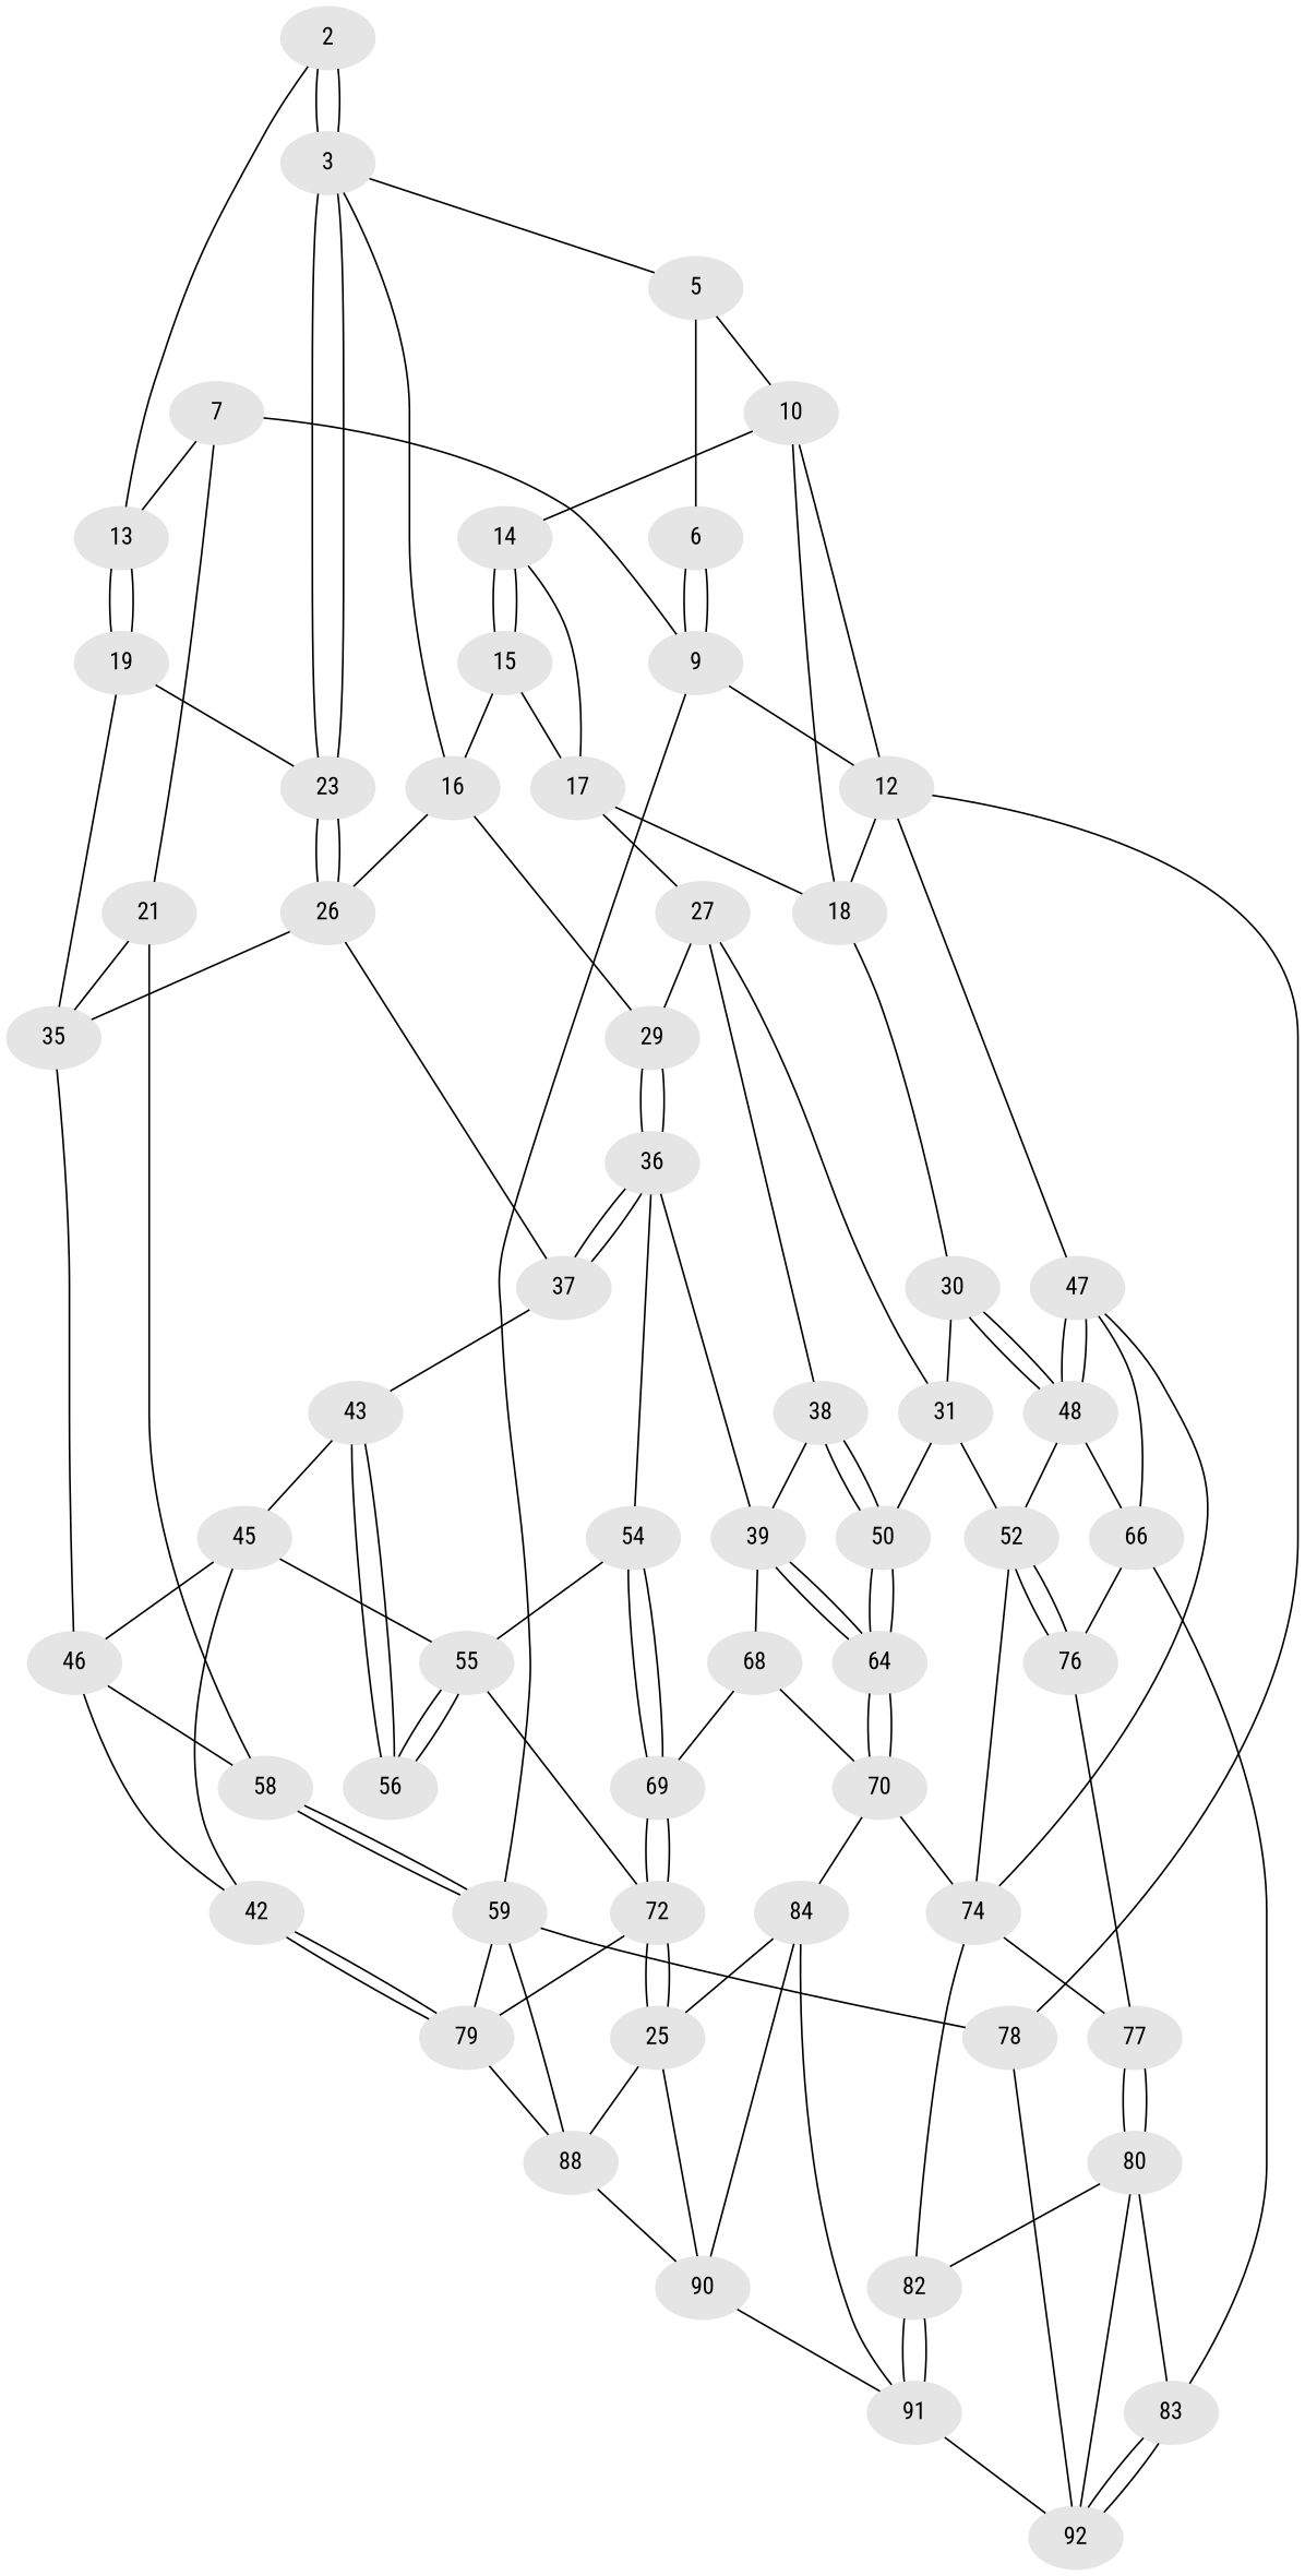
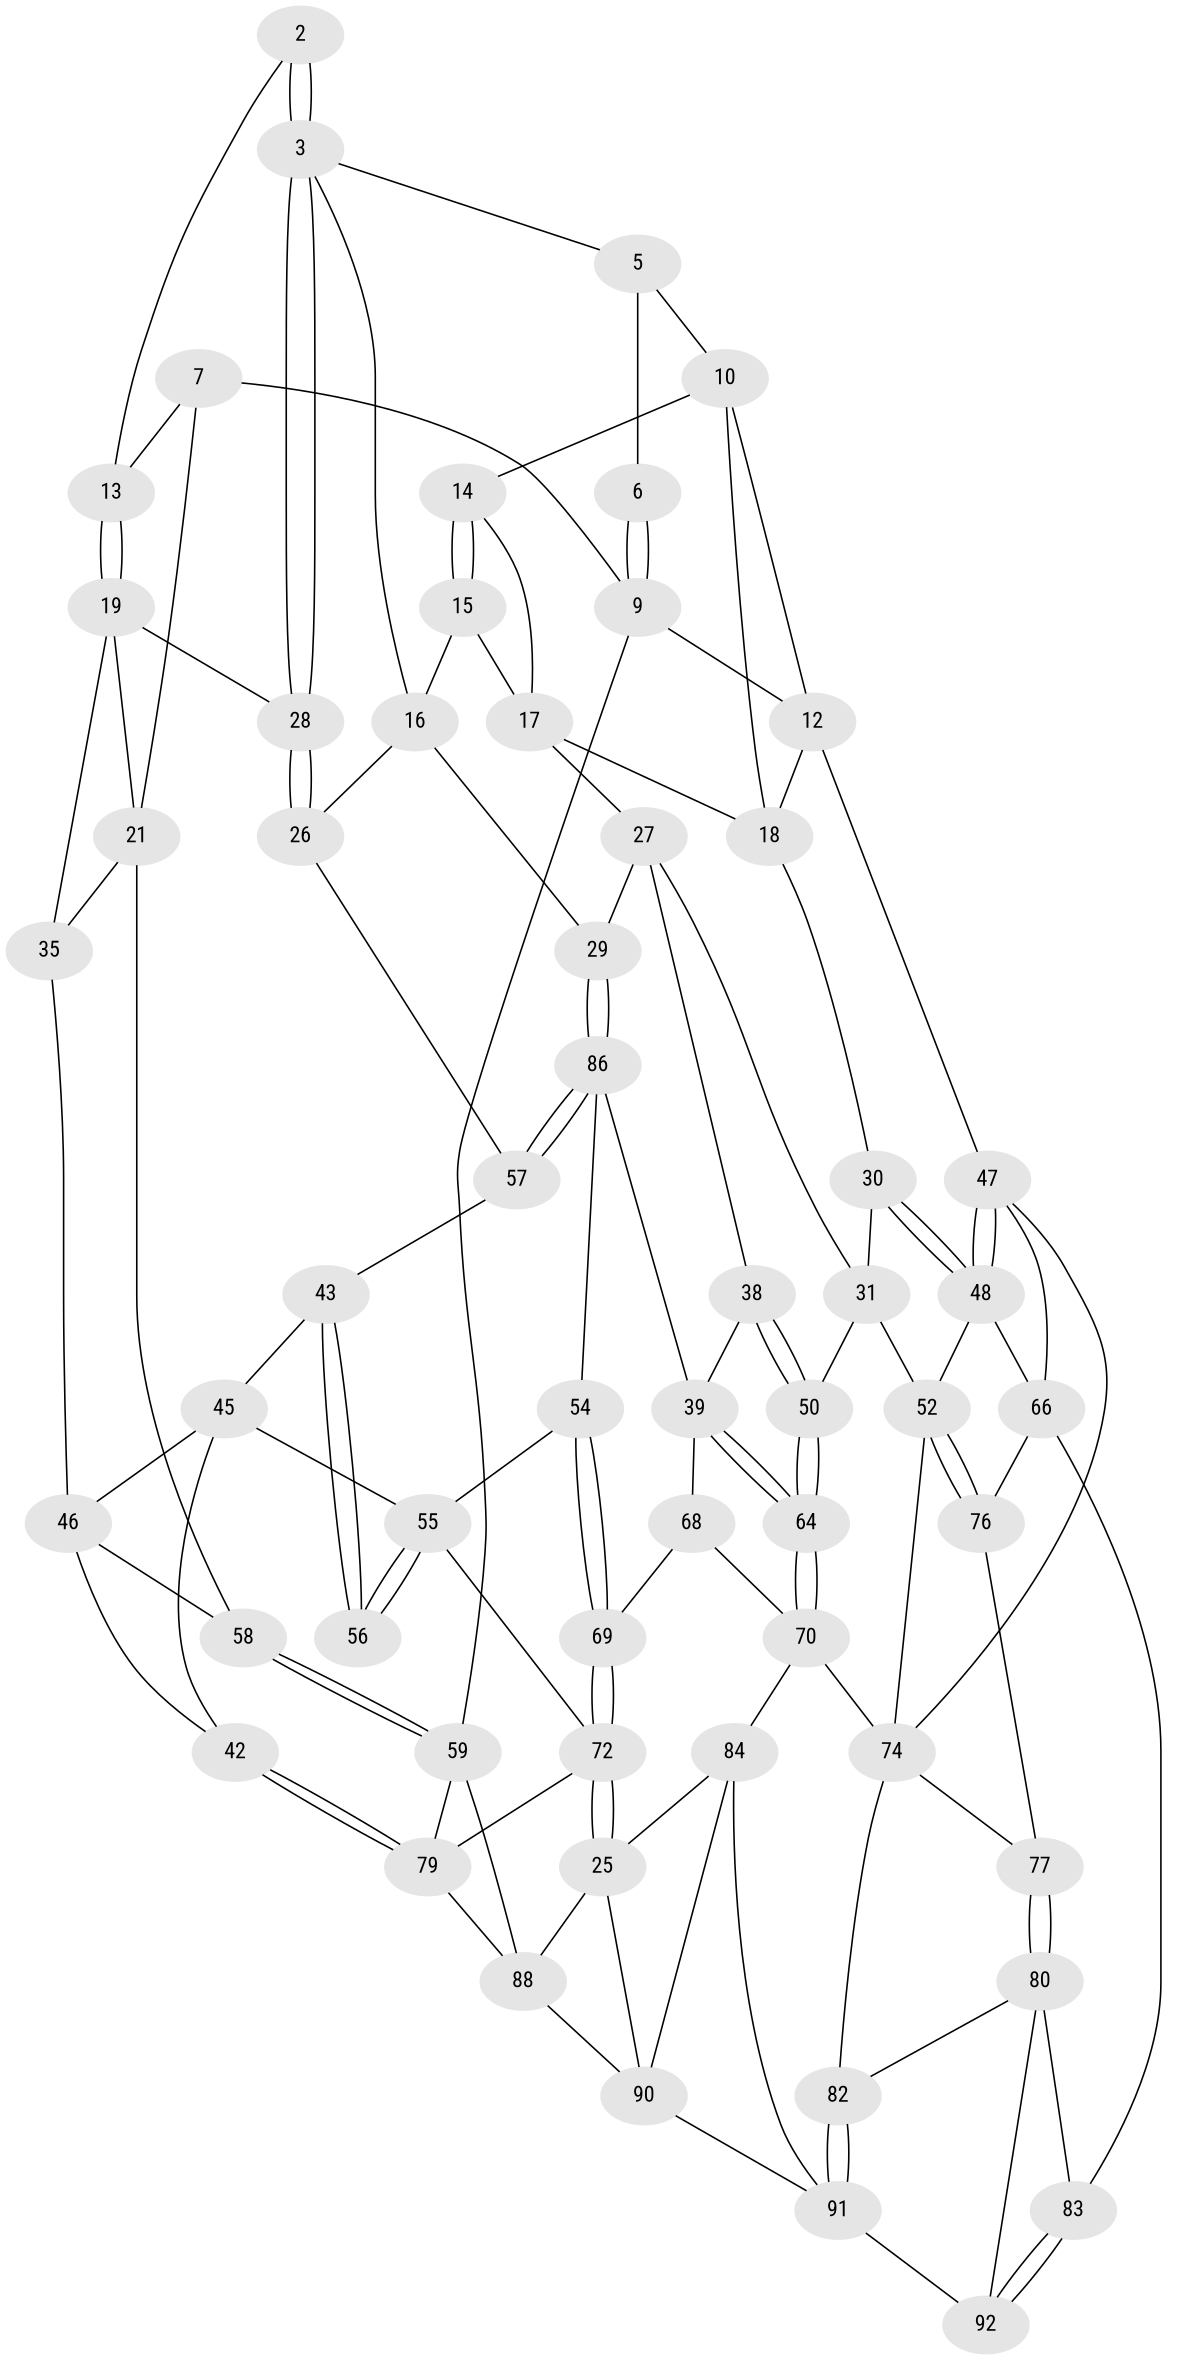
  graph {
    fontname="Roboto Condensed"
    node [color=gray90 fontname="Roboto Condensed" style=filled]
    edge [fontname="Roboto Condensed"]
    3 [super="+4"]
    2
    13
    7 [super="+8"]
    9
    21 [super="+22"]
    5
    16 [super="+25"]
-   23
+   23 [label=28]
    19 [super="+20"]
    6
    10 [super="+11"]
    26 [super="+34"]
    n14 [label=29]
    12 [super="+33"]
    14
    18 [super="+29"]
    59 [super="+60"]
    35 [super="+42"]
    58
    47 [super="+65"]
-   78
    79 [super="+86"]
    88 [super="+95"]
    15
    17 [super="+24"]
    30
    48 [super="+51"]
    66 [super="+67"]
    74 [super="+75"]
    92 [super="+93"]
    27 [super="+32"]
-   37
-   36 [super="+41"]
+   37 [label=57]
+   36 [super="+41" label=86]
    31 [super="+49"]
    38
    46 [super="+57"]
    43 [super="+44"]
    50
    52 [super="+53"]
    39 [super="+40"]
    54
    64
    76
    n45 [label=42]
    68
    55 [super="+63"]
    69
    45 [super="+61"]
    56
    70 [super="+71"]
    72 [super="+73"]
    83
    77
    82
    n56 [label=25 super="+87"]
    90 [super="+96"]
    84 [super="+89"]
    91 [super="+94"]
    80 [super="+81"]
    3 -- 5
    3 -- 16
    3 -- 23
    3 -- 23
    2 -- 3
    2 -- 3
    2 -- 13
    13 -- 19
    13 -- 19
    7 -- 13
    7 -- 9
    7 -- 21
    9 -- 12
    9 -- 59
    21 -- 35
    21 -- 58
    5 -- 6
    5 -- 10
    16 -- 26
    16 -- n14
    23 -- 26
    23 -- 26
+   19 -- 21
    19 -- 23
    19 -- 35
    6 -- 9
    6 -- 9
    10 -- 12
    10 -- 14
    10 -- 18
-   26 -- 35
    26 -- 37
    n14 -- 36
    n14 -- 36
    12 -- 18
    12 -- 47
-   12 -- 78
    14 -- 15
    14 -- 15
    14 -- 17
    18 -- 30
-   59 -- 78
    59 -- 79
    59 -- 88
    35 -- 46
    58 -- 59
    58 -- 59
    47 -- 48
    47 -- 48
    47 -- 66
    47 -- 74
-   78 -- 92
    79 -- 88
    88 -- 90
    15 -- 16
    15 -- 17
    17 -- 18
    17 -- 27
    30 -- 48
    30 -- 48
    30 -- 31
    48 -- 66
    48 -- 52
    66 -- 76
    66 -- 83
    74 -- 77
    74 -- 82
    27 -- n14
    27 -- 31
    27 -- 38
    37 -- 43
    36 -- 37
    36 -- 37
    36 -- 39
    36 -- 54
    31 -- 50
    31 -- 52
    38 -- 50
    38 -- 50
    38 -- 39
    46 -- 58
    46 -- n45
    43 -- 45
    43 -- 56 [weight=2]
    43 -- 56
    50 -- 64
    50 -- 64
    52 -- 74
    52 -- 76
    52 -- 76
    39 -- 64
    39 -- 64
    39 -- 68
    54 -- 55
    54 -- 69
    54 -- 69
    64 -- 70
    64 -- 70
    76 -- 77
    n45 -- 79
    n45 -- 79
    68 -- 69
    68 -- 70
    55 -- 56
    55 -- 56
    55 -- 72
    69 -- 72
    69 -- 72
    45 -- 46
    45 -- n45
    45 -- 55
    70 -- 74
    70 -- 84
    72 -- 79
    72 -- n56
    72 -- n56
    83 -- 92
    83 -- 92
    77 -- 80
    77 -- 80
    82 -- 91
    82 -- 91
    n56 -- 88
    n56 -- 90
    90 -- 91
    84 -- n56
    84 -- 90
    84 -- 91
    91 -- 92
    80 -- 92
    80 -- 83
    80 -- 82
  }
